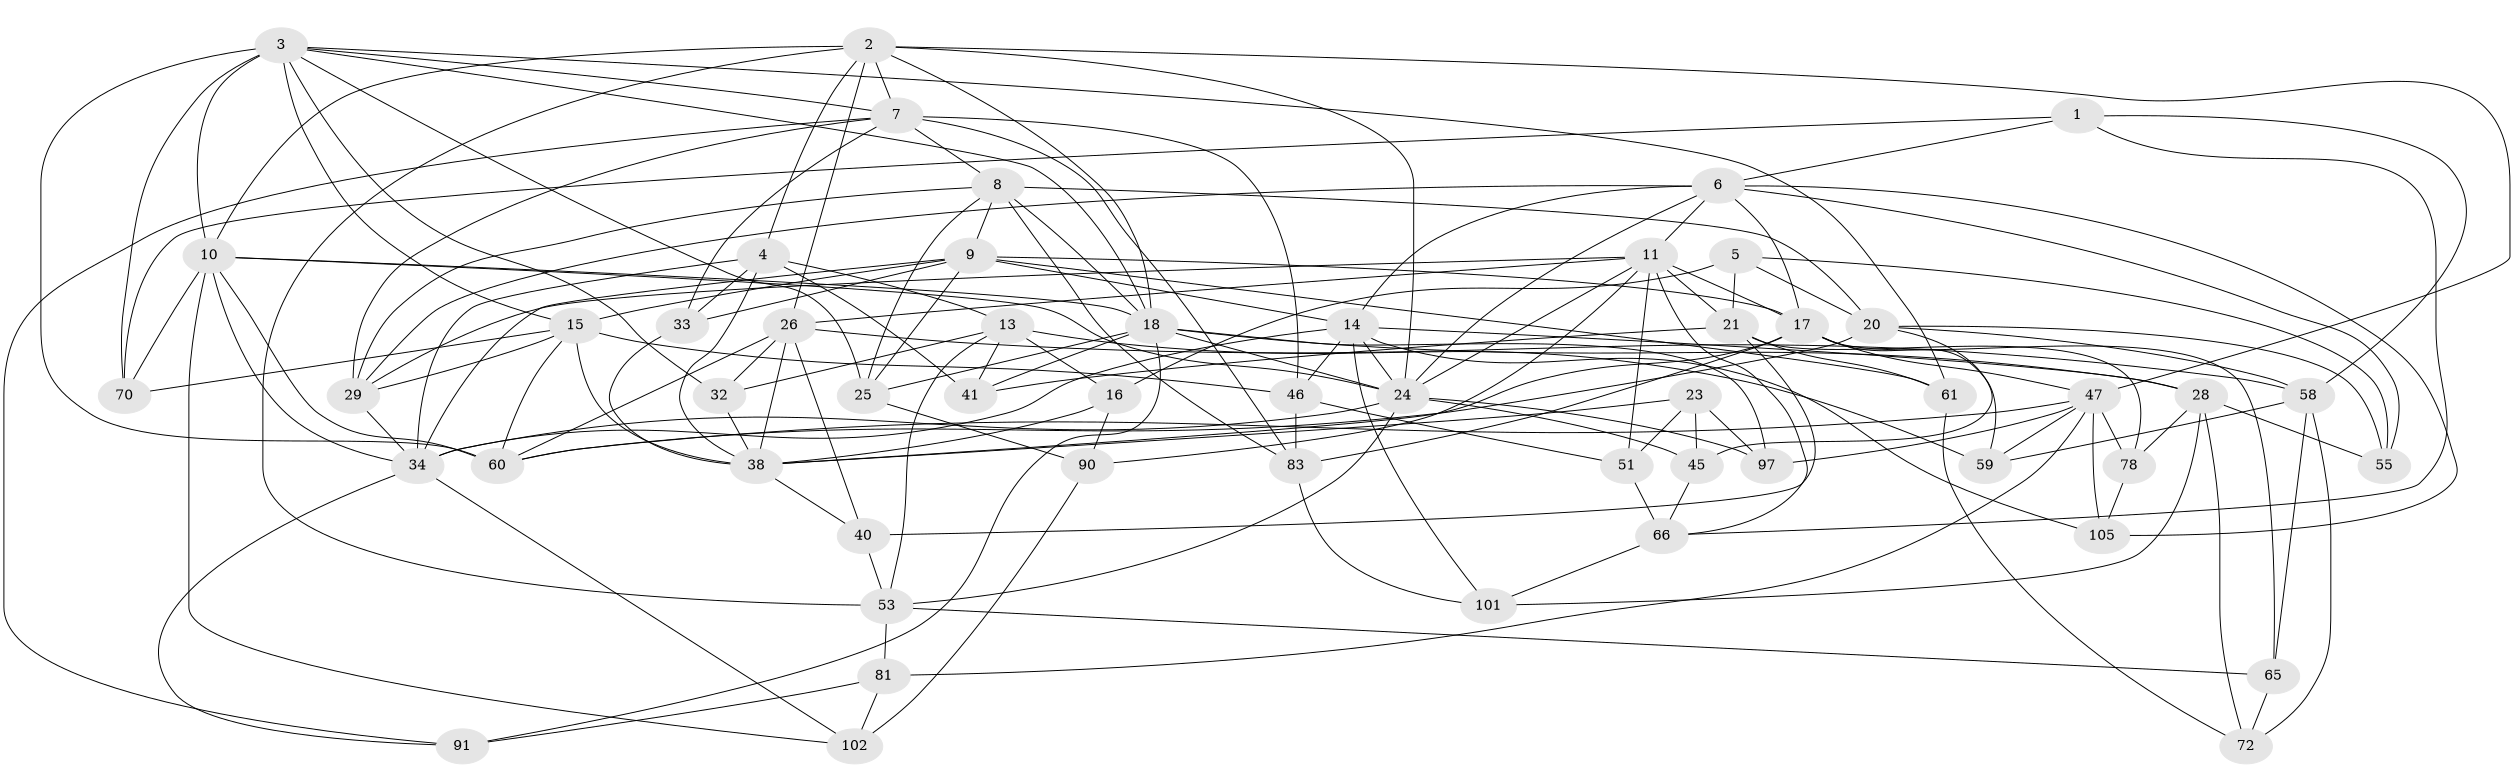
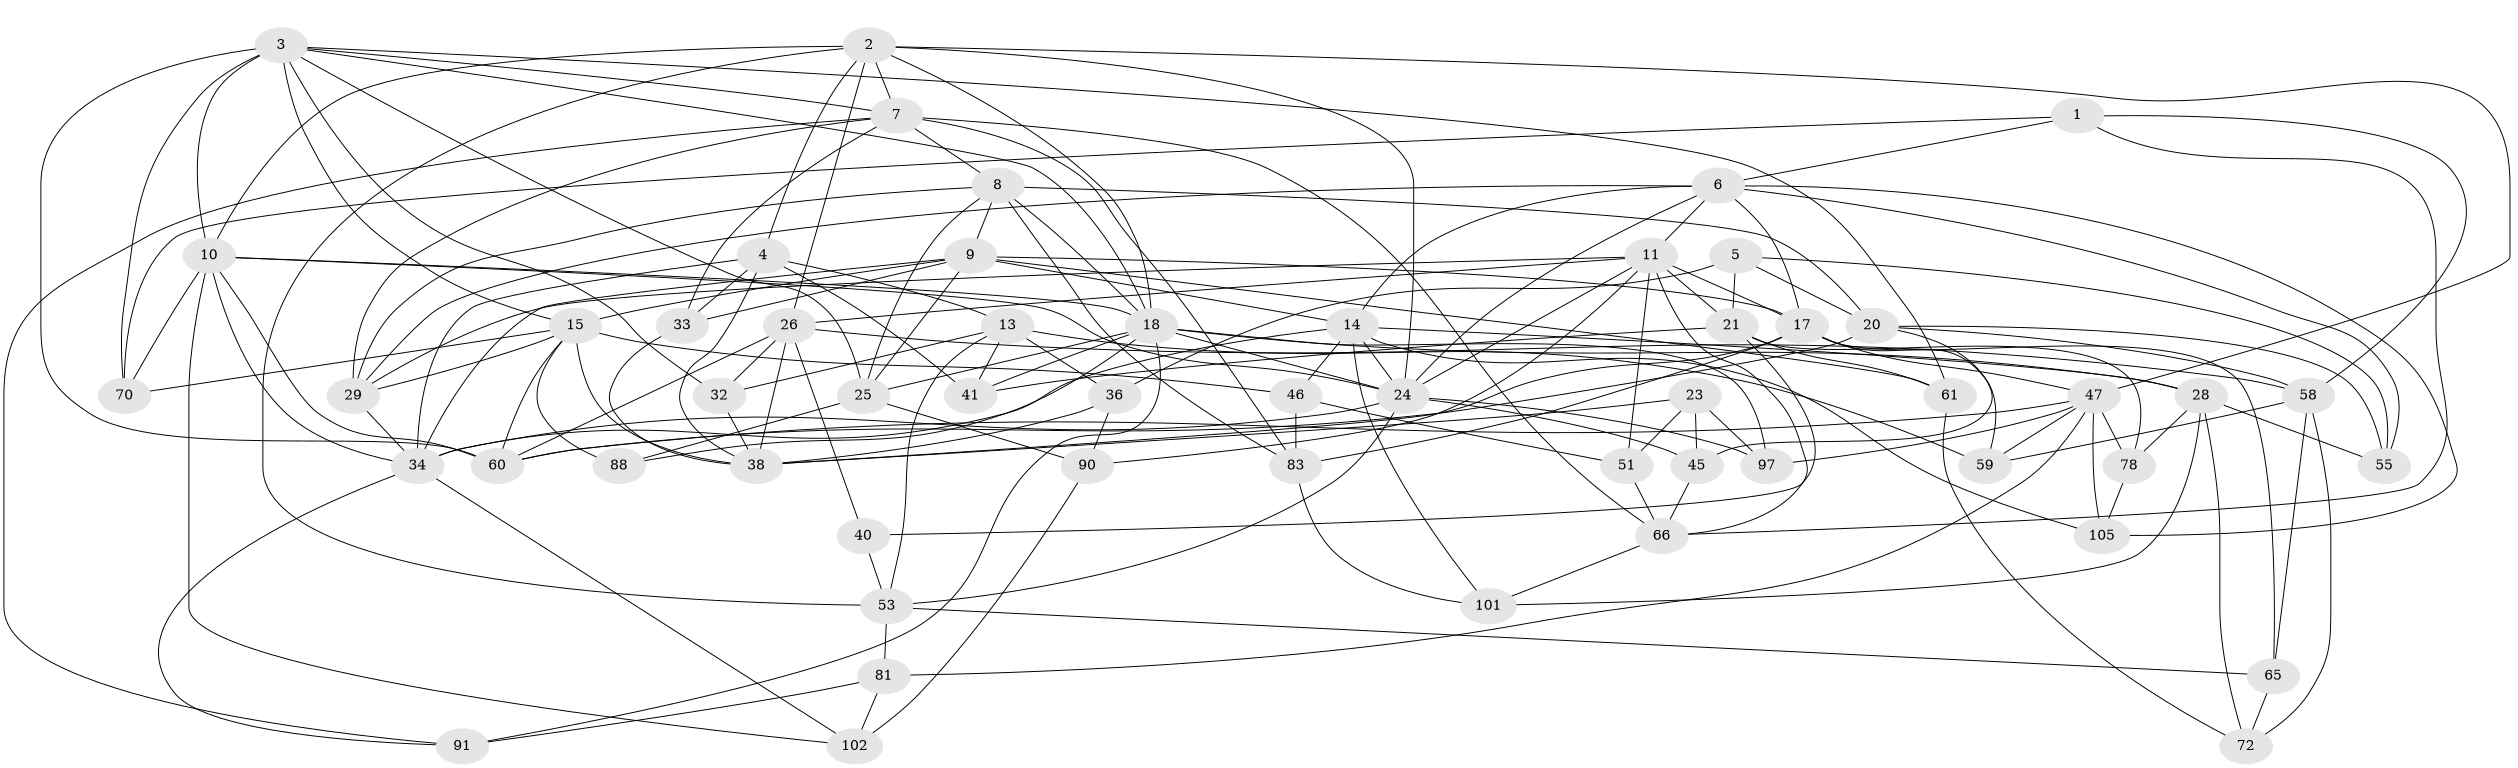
  graph {
    node [color=gray90 style=filled]
    6 [super="+67+79"]
    24 [super="+42+31"]
    55
    11 [super="+50+89"]
    14 [super="+16"]
    17 [super="+27+69"]
    29 [super="+48"]
    105
    1
    58 [super="+84"]
    66 [super="+93"]
    70
    59
    65
    72
    101
    2 [super="+37+64"]
    4 [super="+68"]
    7 [super="+12+63"]
    10 [super="+57+62"]
    18 [super="+19+30+104"]
    26 [super="+94"]
    47 [super="+82"]
    n24 [label=53 super="+110"]
    13 [super="+96"]
    33
    34 [super="+103"]
    38 [super="+74+54+75"]
    41
    8 [super="+22"]
    83 [super="+109"]
    91
    60 [super="+95"]
    102
    25 [super="+106"]
    28 [super="+43"]
+   88
    97
    45
    32
    40
    78
    81
    3 [super="+99+35"]
    15 [super="+44+39"]
    61
    46
    90
-   36 [label=16]
+   36
    20 [super="+77"]
    5
    21 [super="+76"]
    n53 [label=51]
    9 [super="+100+86"]
    23
    6 -- 24
    6 -- 55
    6 -- 11
    6 -- 14
    6 -- 17
    6 -- 29
    6 -- 105
    24 -- n24
    24 -- 34
    24 -- 97
    24 -- 45
    11 -- 24
    11 -- 17 [weight=2]
    11 -- 29
    11 -- 66
    11 -- 26
    11 -- 90
    11 -- 21
    11 -- n53
    14 -- 24
    14 -- 105
    14 -- 101
    14 -- 34
    14 -- 28
    14 -- 46
    17 -- 59
    17 -- 65
    17 -- 47
    17 -- 38
    17 -- 83 [weight=2]
    29 -- 34
    1 -- 6
    1 -- 58
    1 -- 66
    1 -- 70
    58 -- 59
    58 -- 65
    58 -- 72
    66 -- 101
    65 -- 72
    2 -- 24
    2 -- 4
    2 -- 7
    2 -- 10
    2 -- 18
    2 -- 26
    2 -- 47
    2 -- n24
    4 -- 13
    4 -- 33
    4 -- 34
    4 -- 38
    4 -- 41
    7 -- 29
-   7 -- 46
+   7 -- 66
    7 -- 33
    7 -- 8
    7 -- 83
    7 -- 91
    10 -- 24
    10 -- 70
    10 -- 18
    10 -- 34
    10 -- 60
    10 -- 102
    18 -- 24
    18 -- 41
    18 -- 91
    18 -- 25
    18 -- 28
+   18 -- 88
    18 -- 97
    26 -- 58
    26 -- 38 [weight=2]
    26 -- 60
    26 -- 32
    26 -- 40
    47 -- 105
    47 -- 59
    47 -- 60
    47 -- 97
    47 -- 78
    47 -- 81
    n24 -- 65
    n24 -- 81
    13 -- 59
    13 -- n24
    13 -- 41
    13 -- 32
    13 -- 36
    33 -- 38
    34 -- 91
    34 -- 102
-   38 -- 40
    8 -- 29
    8 -- 18 [weight=2]
    8 -- 83
    8 -- 25
    8 -- 20
    8 -- 9
    83 -- 101
+   25 -- 88
    25 -- 90
    28 -- 55
    28 -- 72
    28 -- 101
    28 -- 78
    45 -- 66
    32 -- 38
    40 -- n24
    78 -- 105
    81 -- 91
    81 -- 102
    3 -- 70
    3 -- 7
    3 -- 10
    3 -- 18
    3 -- 60
    3 -- 25
    3 -- 32
    3 -- 15 [weight=2]
    3 -- 61
    15 -- 29
    15 -- 70
    15 -- 38
    15 -- 60
+   15 -- 88 [weight=2]
    15 -- 46
    61 -- 72
    46 -- 83
    46 -- n53
    90 -- 102
    36 -- 38
    36 -- 90
    20 -- 55
    20 -- 58
    20 -- 60
    20 -- 45
    5 -- 55
    5 -- 36
    5 -- 20
    5 -- 21
    21 -- 41
    21 -- 40
    21 -- 78
    21 -- 61
    n53 -- 66
    9 -- 14
    9 -- 17
    9 -- 33
    9 -- 34
    9 -- 25
    9 -- 15
    9 -- 61
    23 -- 38
    23 -- 97
    23 -- 45
    23 -- n53
  }
